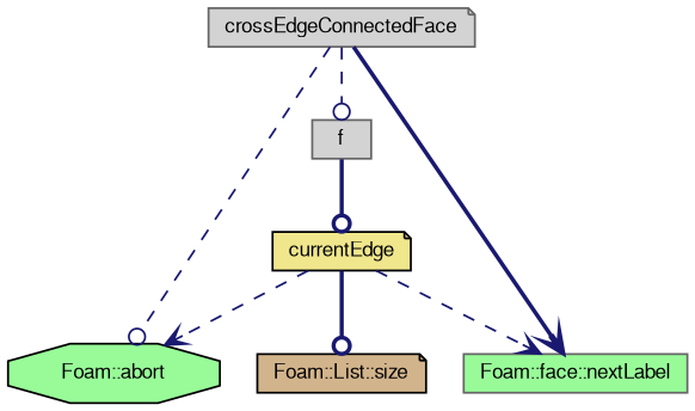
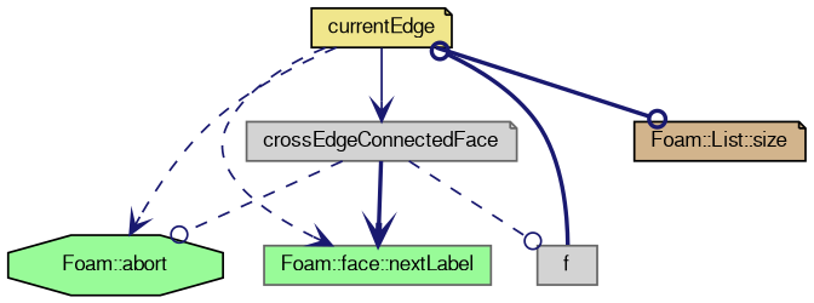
  digraph {
    rankdir=TB
    node [color=black fillcolor=palegreen fontname=FreeSans fontsize=10 shape=note style=filled]
    edge [arrowhead=vee color=midnightblue fontname=FreeSans fontsize=10 labelfontname=FreeSans labelfontsize=10 style=dashed]
    n1 [fillcolor=khaki fontcolor=black height=0.2 label=currentEdge width=0.4]
    n2 [height=0.2 label="Foam::abort" shape=octagon width=0.4]
    n3 [color=gray40 fillcolor=lightgrey height=0.2 label=crossEdgeConnectedFace width=0.4]
    n4 [color=gray40 height=0.2 label="Foam::face::nextLabel" shape=box width=0.4]
    n5 [fillcolor=tan height=0.2 label="Foam::List::size" width=0.4]
    n6 [color=gray40 fillcolor=lightgrey height=0.2 label=f shape=box width=0.4]
    n1 -> n2
+   n1 -> n3 [style=solid]
    n1 -> n4
    n1 -> n5 [arrowhead=odot style=bold]
    n3 -> n2 [arrowhead=odot]
    n3 -> n4 [style=bold]
    n3 -> n6 [arrowhead=odot]
    n6 -> n1 [arrowhead=odot style=bold]
  }
